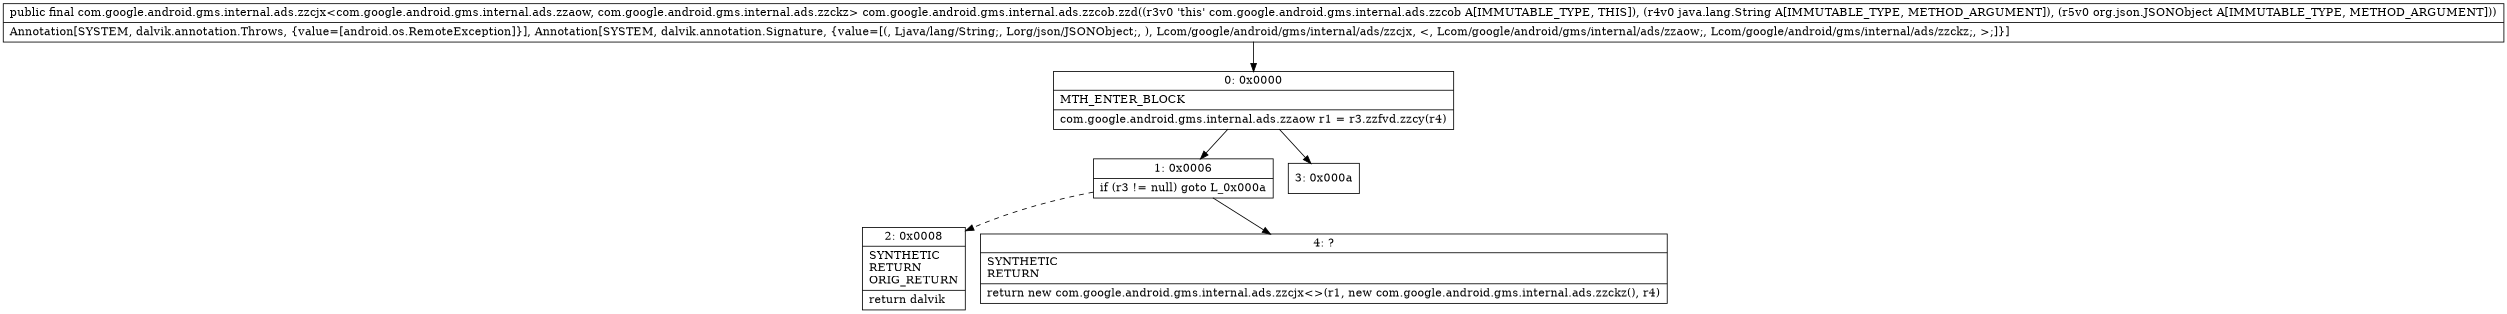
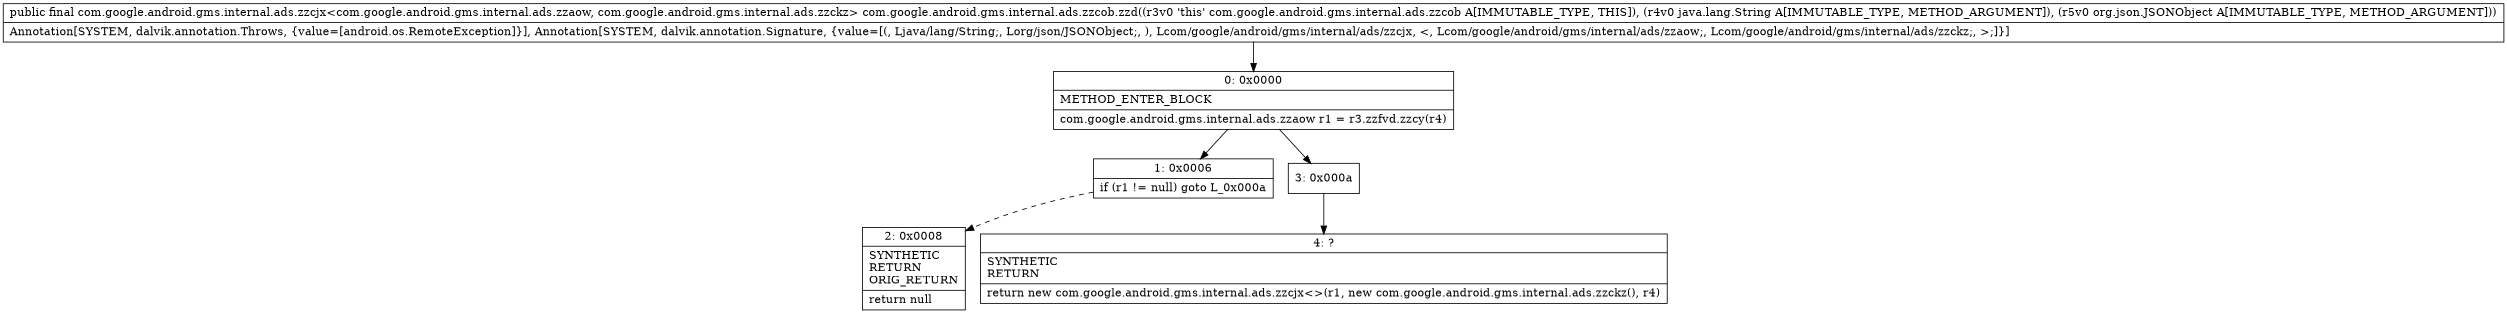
  digraph {
    node [shape=record]
-   n1 [label="{0\:\ 0x0000|MTH_ENTER_BLOCK\l|com.google.android.gms.internal.ads.zzaow r1 = r3.zzfvd.zzcy(r4)\l}"]
-   n2 [label="{1\:\ 0x0006|if (r3 != null) goto L_0x000a\l}"]
+   n1 [label="{0\:\ 0x0000|METHOD_ENTER_BLOCK\l|com.google.android.gms.internal.ads.zzaow r1 = r3.zzfvd.zzcy(r4)\l}"]
+   n2 [label="{1\:\ 0x0006|if (r1 != null) goto L_0x000a\l}"]
    n3 [label="{3\:\ 0x000a}"]
-   n4 [label="{2\:\ 0x0008|SYNTHETIC\lRETURN\lORIG_RETURN\l|return dalvik\l}"]
+   n4 [label="{2\:\ 0x0008|SYNTHETIC\lRETURN\lORIG_RETURN\l|return null\l}"]
    n5 [label="{4\:\ ?|SYNTHETIC\lRETURN\l|return new com.google.android.gms.internal.ads.zzcjx\<\>(r1, new com.google.android.gms.internal.ads.zzckz(), r4)\l}"]
    n6 [label="{public final com.google.android.gms.internal.ads.zzcjx\<com.google.android.gms.internal.ads.zzaow, com.google.android.gms.internal.ads.zzckz\> com.google.android.gms.internal.ads.zzcob.zzd((r3v0 'this' com.google.android.gms.internal.ads.zzcob A[IMMUTABLE_TYPE, THIS]), (r4v0 java.lang.String A[IMMUTABLE_TYPE, METHOD_ARGUMENT]), (r5v0 org.json.JSONObject A[IMMUTABLE_TYPE, METHOD_ARGUMENT]))  | Annotation[SYSTEM, dalvik.annotation.Throws, \{value=[android.os.RemoteException]\}], Annotation[SYSTEM, dalvik.annotation.Signature, \{value=[(, Ljava\/lang\/String;, Lorg\/json\/JSONObject;, ), Lcom\/google\/android\/gms\/internal\/ads\/zzcjx, \<, Lcom\/google\/android\/gms\/internal\/ads\/zzaow;, Lcom\/google\/android\/gms\/internal\/ads\/zzckz;, \>;]\}]\l}"]
    n1 -> n2
    n1 -> n3
    n2 -> n4 [style=dashed]
-   n2 -> n5
+   n3 -> n5
    n6 -> n1
  }
